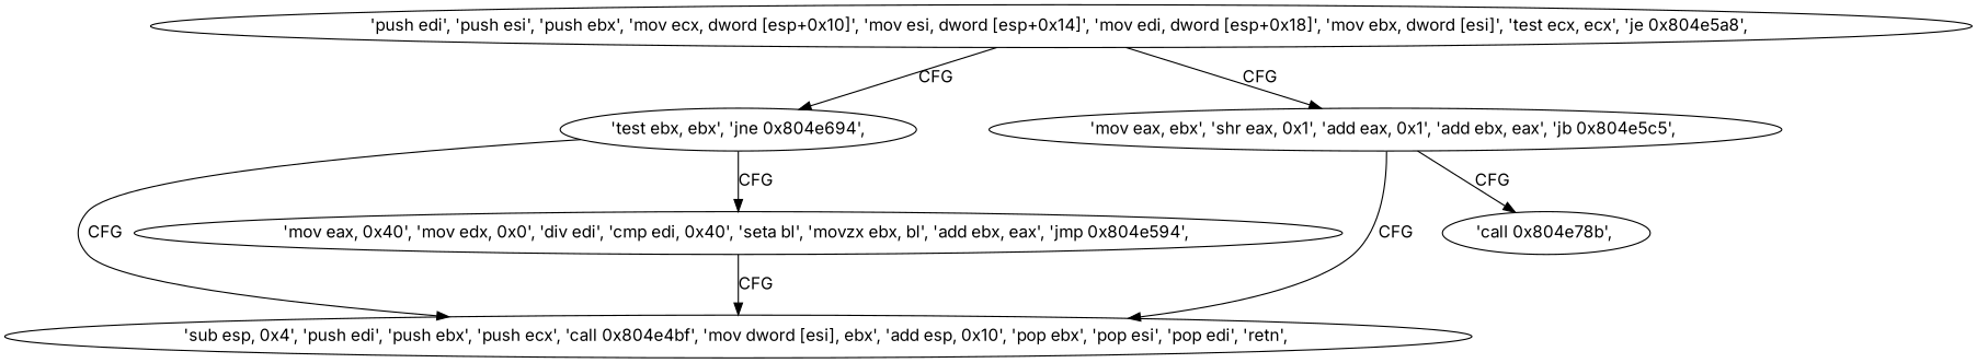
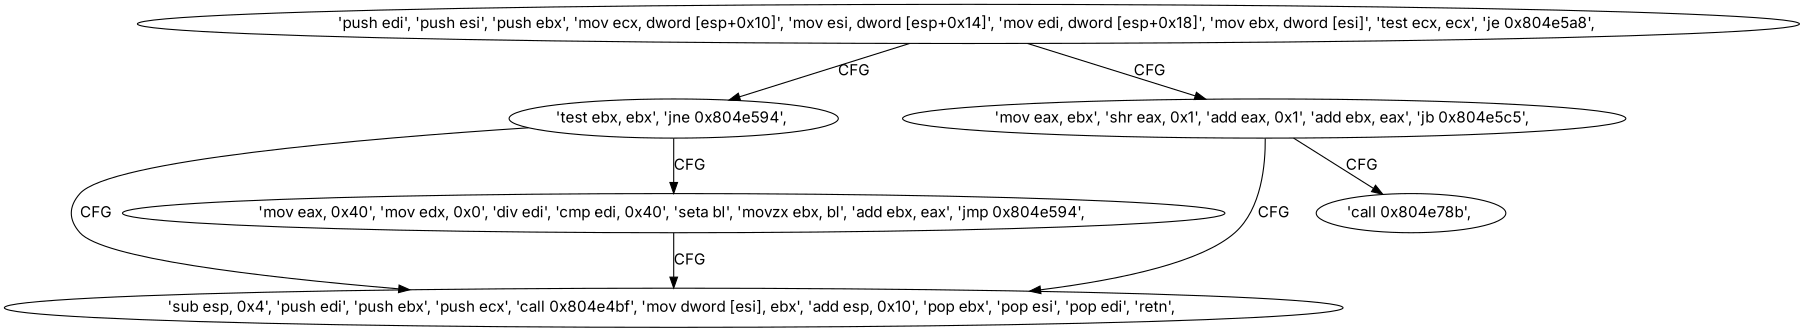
  digraph {
    fontname=Inter
    node [fontname=Inter]
    edge [fontname=Inter]
    n1 [label="'push edi', 'push esi', 'push ebx', 'mov ecx, dword [esp+0x10]', 'mov esi, dword [esp+0x14]', 'mov edi, dword [esp+0x18]', 'mov ebx, dword [esi]', 'test ecx, ecx', 'je 0x804e5a8', "]
-   n2 [label="'test ebx, ebx', 'jne 0x804e694',"]
+   n2 [label="'test ebx, ebx', 'jne 0x804e594', "]
    n3 [label="'mov eax, ebx', 'shr eax, 0x1', 'add eax, 0x1', 'add ebx, eax', 'jb 0x804e5c5', "]
    n4 [label="'sub esp, 0x4', 'push edi', 'push ebx', 'push ecx', 'call 0x804e4bf', 'mov dword [esi], ebx', 'add esp, 0x10', 'pop ebx', 'pop esi', 'pop edi', 'retn', "]
    n5 [label="'mov eax, 0x40', 'mov edx, 0x0', 'div edi', 'cmp edi, 0x40', 'seta bl', 'movzx ebx, bl', 'add ebx, eax', 'jmp 0x804e594', "]
    n6 [label="'call 0x804e78b', "]
    n1 -> n2 [label=CFG]
    n1 -> n3 [label=CFG]
    n2 -> n4 [label=CFG]
    n2 -> n5 [label=CFG]
    n3 -> n4 [label=CFG]
    n3 -> n6 [label=CFG]
    n5 -> n4 [label=CFG]
  }
